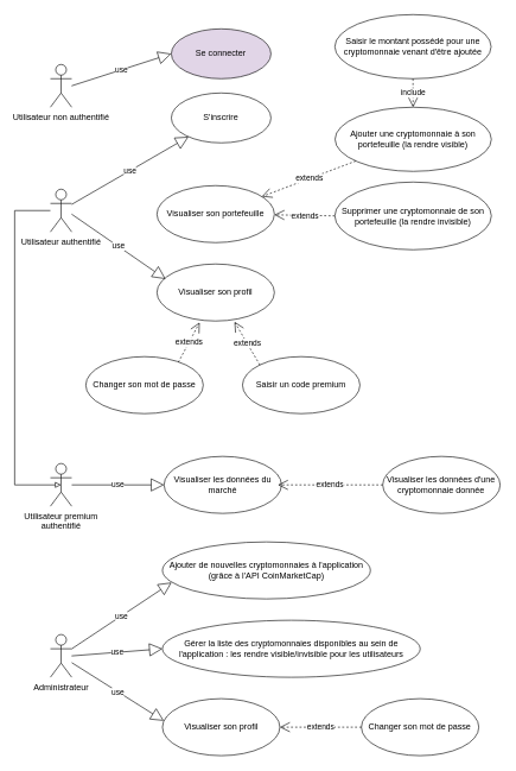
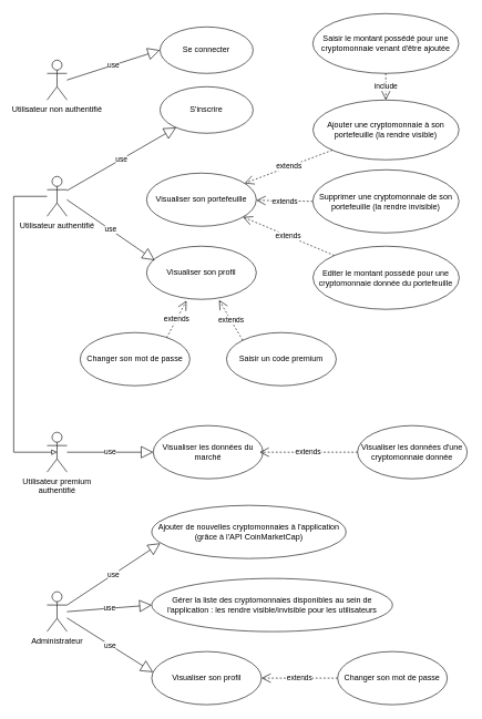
  <mxCell id="0" />
  <mxCell id="1" parent="0" />
  <mxCell id="2" value="Utilisateur non authentifié" style="shape=umlActor;verticalLabelPosition=bottom;verticalAlign=top;html=1;outlineConnect=0;" parent="1" vertex="1"><mxGeometry x="70.22" y="90" width="30" height="60" as="geometry" /></mxCell>
  <mxCell id="3" value="Utilisateur authentifié" style="shape=umlActor;verticalLabelPosition=bottom;verticalAlign=top;html=1;outlineConnect=0;" parent="1" vertex="1"><mxGeometry x="70.22" y="265" width="30" height="60" as="geometry" /></mxCell>
  <mxCell id="4" value="Ajouter une cryptomonnaie à son portefeuille (la rendre visible)" style="ellipse;whiteSpace=wrap;html=1;" parent="1" vertex="1"><mxGeometry x="470.33" y="150" width="219.67" height="90" as="geometry" /></mxCell>
  <mxCell id="5" value="Visualiser son portefeuille" style="ellipse;whiteSpace=wrap;html=1;" parent="1" vertex="1"><mxGeometry x="220" y="260" width="165.06" height="80" as="geometry" /></mxCell>
+ <mxCell id="6" value="extends" style="endArrow=open;endSize=12;dashed=1;html=1;exitX=0;exitY=0;exitDx=0;exitDy=0;" parent="1" source="14" target="5" edge="1"><mxGeometry width="160" relative="1" as="geometry"><mxPoint x="488.684" y="381.375" as="sourcePoint" /><mxPoint x="320.33" y="390" as="targetPoint" /></mxGeometry></mxCell>
  <mxCell id="7" value="extends" style="endArrow=open;endSize=12;dashed=1;html=1;exitX=0;exitY=0.5;exitDx=0;exitDy=0;" parent="1" source="13" target="5" edge="1"><mxGeometry width="160" relative="1" as="geometry"><mxPoint x="460" y="270" as="sourcePoint" /><mxPoint x="359.827" y="280.251" as="targetPoint" /></mxGeometry></mxCell>
  <mxCell id="8" value="extends" style="endArrow=open;endSize=12;dashed=1;html=1;" parent="1" source="4" target="5" edge="1"><mxGeometry width="160" relative="1" as="geometry"><mxPoint x="510.833" y="219.749" as="sourcePoint" /><mxPoint x="369.827" y="290.251" as="targetPoint" /></mxGeometry></mxCell>
  <mxCell id="9" value="use" style="endArrow=block;endSize=16;endFill=0;html=1;" parent="1" source="3" target="12" edge="1"><mxGeometry width="160" relative="1" as="geometry"><mxPoint x="110.22" y="530" as="sourcePoint" /><mxPoint x="240.22" y="530" as="targetPoint" /></mxGeometry></mxCell>
- <mxCell id="10" value="Se connecter" style="ellipse;whiteSpace=wrap;html=1;fillColor=#e1d5e7;" parent="1" vertex="1"><mxGeometry x="240.22" y="40" width="140" height="70" as="geometry" /></mxCell>
+ <mxCell id="10" value="Se connecter" style="ellipse;whiteSpace=wrap;html=1;" parent="1" vertex="1"><mxGeometry x="240.22" y="40" width="140" height="70" as="geometry" /></mxCell>
  <mxCell id="11" value="use" style="endArrow=block;endSize=16;endFill=0;html=1;" parent="1" edge="1"><mxGeometry width="160" relative="1" as="geometry"><mxPoint x="100" y="120" as="sourcePoint" /><mxPoint x="240" y="75" as="targetPoint" /></mxGeometry></mxCell>
  <mxCell id="12" value="S'inscrire" style="ellipse;whiteSpace=wrap;html=1;" parent="1" vertex="1"><mxGeometry x="240.22" y="130" width="140" height="70" as="geometry" /></mxCell>
  <mxCell id="13" value="Supprimer une cryptomonnaie de son portefeuille (la rendre invisible)" style="ellipse;whiteSpace=wrap;html=1;" parent="1" vertex="1"><mxGeometry x="470" y="255" width="220" height="95" as="geometry" /></mxCell>
+ <mxCell id="14" value="Editer le montant possédé pour une cryptomonnaie donnée du portefeuille" style="ellipse;whiteSpace=wrap;html=1;" parent="1" vertex="1"><mxGeometry x="470.33" y="370" width="220" height="95" as="geometry" /></mxCell>
  <mxCell id="15" value="Saisir le montant possédé pour une cryptomonnaie venant d'être ajoutée" style="ellipse;whiteSpace=wrap;html=1;" parent="1" vertex="1"><mxGeometry x="470" y="20" width="219.67" height="90" as="geometry" /></mxCell>
  <mxCell id="16" value="include" style="endArrow=open;endSize=12;dashed=1;html=1;exitX=0.5;exitY=1;exitDx=0;exitDy=0;" parent="1" source="15" edge="1"><mxGeometry width="160" relative="1" as="geometry"><mxPoint x="470" y="610" as="sourcePoint" /><mxPoint x="580" y="150" as="targetPoint" /></mxGeometry></mxCell>
  <mxCell id="17" value="Visualiser les données du marché" style="ellipse;whiteSpace=wrap;html=1;" parent="1" vertex="1"><mxGeometry x="230" y="640" width="165.05" height="80" as="geometry" /></mxCell>
  <mxCell id="18" value="Visualiser les données d'une cryptomonnaie donnée" style="ellipse;whiteSpace=wrap;html=1;" parent="1" vertex="1"><mxGeometry x="537.3" y="640" width="165.06" height="80" as="geometry" /></mxCell>
  <mxCell id="19" value="use" style="endArrow=block;endSize=16;endFill=0;html=1;entryX=0;entryY=0.5;entryDx=0;entryDy=0;" parent="1" source="27" target="17" edge="1"><mxGeometry width="160" relative="1" as="geometry"><mxPoint x="130" y="690" as="sourcePoint" /><mxPoint x="220" y="660" as="targetPoint" /></mxGeometry></mxCell>
  <mxCell id="20" value="extends" style="endArrow=open;endSize=12;dashed=1;html=1;exitX=0;exitY=0.5;exitDx=0;exitDy=0;" parent="1" source="18" edge="1"><mxGeometry width="160" relative="1" as="geometry"><mxPoint x="250.206" y="589.996" as="sourcePoint" /><mxPoint x="390" y="680" as="targetPoint" /></mxGeometry></mxCell>
  <mxCell id="21" value="Visualiser son profil" style="ellipse;whiteSpace=wrap;html=1;" parent="1" vertex="1"><mxGeometry x="220" y="370" width="165.06" height="80" as="geometry" /></mxCell>
  <mxCell id="22" value="use" style="endArrow=block;endSize=16;endFill=0;html=1;entryX=0.073;entryY=0.263;entryDx=0;entryDy=0;entryPerimeter=0;" parent="1" target="21" edge="1"><mxGeometry width="160" relative="1" as="geometry"><mxPoint x="100" y="300" as="sourcePoint" /><mxPoint x="230.093" y="308.101" as="targetPoint" /></mxGeometry></mxCell>
  <mxCell id="23" value="Changer son mot de passe" style="ellipse;whiteSpace=wrap;html=1;" parent="1" vertex="1"><mxGeometry x="120" y="500" width="165.06" height="80" as="geometry" /></mxCell>
  <mxCell id="24" value="Saisir un code premium" style="ellipse;whiteSpace=wrap;html=1;" parent="1" vertex="1"><mxGeometry x="340.22" y="500" width="165.06" height="80" as="geometry" /></mxCell>
  <mxCell id="25" value="extends" style="endArrow=open;endSize=12;dashed=1;html=1;exitX=0;exitY=0;exitDx=0;exitDy=0;entryX=0.66;entryY=1.013;entryDx=0;entryDy=0;entryPerimeter=0;" parent="1" source="24" target="21" edge="1"><mxGeometry width="160" relative="1" as="geometry"><mxPoint x="437.368" y="487.821" as="sourcePoint" /><mxPoint x="330" y="440" as="targetPoint" /></mxGeometry></mxCell>
  <mxCell id="26" value="extends" style="endArrow=open;endSize=12;dashed=1;html=1;" parent="1" edge="1"><mxGeometry width="160" relative="1" as="geometry"><mxPoint x="250" y="508" as="sourcePoint" /><mxPoint x="280" y="452" as="targetPoint" /></mxGeometry></mxCell>
  <mxCell id="27" value="Utilisateur premium&lt;br&gt;authentifié" style="shape=umlActor;verticalLabelPosition=bottom;verticalAlign=top;html=1;outlineConnect=0;" parent="1" vertex="1"><mxGeometry x="70.22" y="650" width="30" height="60" as="geometry" /></mxCell>
  <mxCell id="28" style="edgeStyle=none;rounded=0;orthogonalLoop=1;jettySize=auto;html=1;startArrow=block;startFill=0;endArrow=none;endFill=0;exitX=0.5;exitY=0.5;exitDx=0;exitDy=0;exitPerimeter=0;" parent="1" source="27" target="3" edge="1"><mxGeometry relative="1" as="geometry"><mxPoint x="70" y="680" as="sourcePoint" /><mxPoint x="307.53" y="850" as="targetPoint" /><Array as="points"><mxPoint x="20" y="680" /><mxPoint x="20" y="295" /></Array></mxGeometry></mxCell>
  <mxCell id="29" value="Administrateur" style="shape=umlActor;verticalLabelPosition=bottom;verticalAlign=top;html=1;outlineConnect=0;" parent="1" vertex="1"><mxGeometry x="70.22" y="890" width="30" height="60" as="geometry" /></mxCell>
  <mxCell id="30" value="Gérer la liste des cryptomonnaies disponibles au sein de l'application : les rendre visible/invisible pour les utilisateurs" style="ellipse;whiteSpace=wrap;html=1;" parent="1" vertex="1"><mxGeometry x="227.68" y="870" width="362.32" height="80" as="geometry" /></mxCell>
  <mxCell id="31" value="Visualiser son profil" style="ellipse;whiteSpace=wrap;html=1;" parent="1" vertex="1"><mxGeometry x="227.69" y="980" width="165.06" height="80" as="geometry" /></mxCell>
  <mxCell id="32" value="Changer son mot de passe" style="ellipse;whiteSpace=wrap;html=1;" parent="1" vertex="1"><mxGeometry x="507.31" y="980" width="165.06" height="80" as="geometry" /></mxCell>
  <mxCell id="33" value="extends" style="endArrow=open;endSize=12;dashed=1;html=1;exitX=0;exitY=0.5;exitDx=0;exitDy=0;entryX=1;entryY=0.5;entryDx=0;entryDy=0;" parent="1" source="32" target="31" edge="1"><mxGeometry width="160" relative="1" as="geometry"><mxPoint x="278.01" y="1118" as="sourcePoint" /><mxPoint x="308.01" y="1062" as="targetPoint" /></mxGeometry></mxCell>
  <mxCell id="34" value="use" style="endArrow=block;endSize=16;endFill=0;html=1;entryX=0;entryY=0.5;entryDx=0;entryDy=0;" parent="1" target="30" edge="1"><mxGeometry width="160" relative="1" as="geometry"><mxPoint x="100" y="920" as="sourcePoint" /><mxPoint x="210" y="880" as="targetPoint" /></mxGeometry></mxCell>
  <mxCell id="35" value="use" style="endArrow=block;endSize=16;endFill=0;html=1;entryX=0.012;entryY=0.388;entryDx=0;entryDy=0;entryPerimeter=0;" parent="1" source="29" target="31" edge="1"><mxGeometry width="160" relative="1" as="geometry"><mxPoint x="110.22" y="873.784" as="sourcePoint" /><mxPoint x="240.01" y="820" as="targetPoint" /></mxGeometry></mxCell>
  <mxCell id="36" value="Ajouter de nouvelles cryptomonnaies à l'application (grâce à l'API CoinMarketCap)" style="ellipse;whiteSpace=wrap;html=1;" vertex="1" parent="1"><mxGeometry x="227.7" y="760" width="292.3" height="80" as="geometry" /></mxCell>
  <mxCell id="37" value="use" style="endArrow=block;endSize=16;endFill=0;html=1;entryX=0.044;entryY=0.713;entryDx=0;entryDy=0;entryPerimeter=0;" edge="1" parent="1" source="29" target="36"><mxGeometry width="160" relative="1" as="geometry"><mxPoint x="110.22" y="930.106" as="sourcePoint" /><mxPoint x="240" y="1040" as="targetPoint" /></mxGeometry></mxCell>
